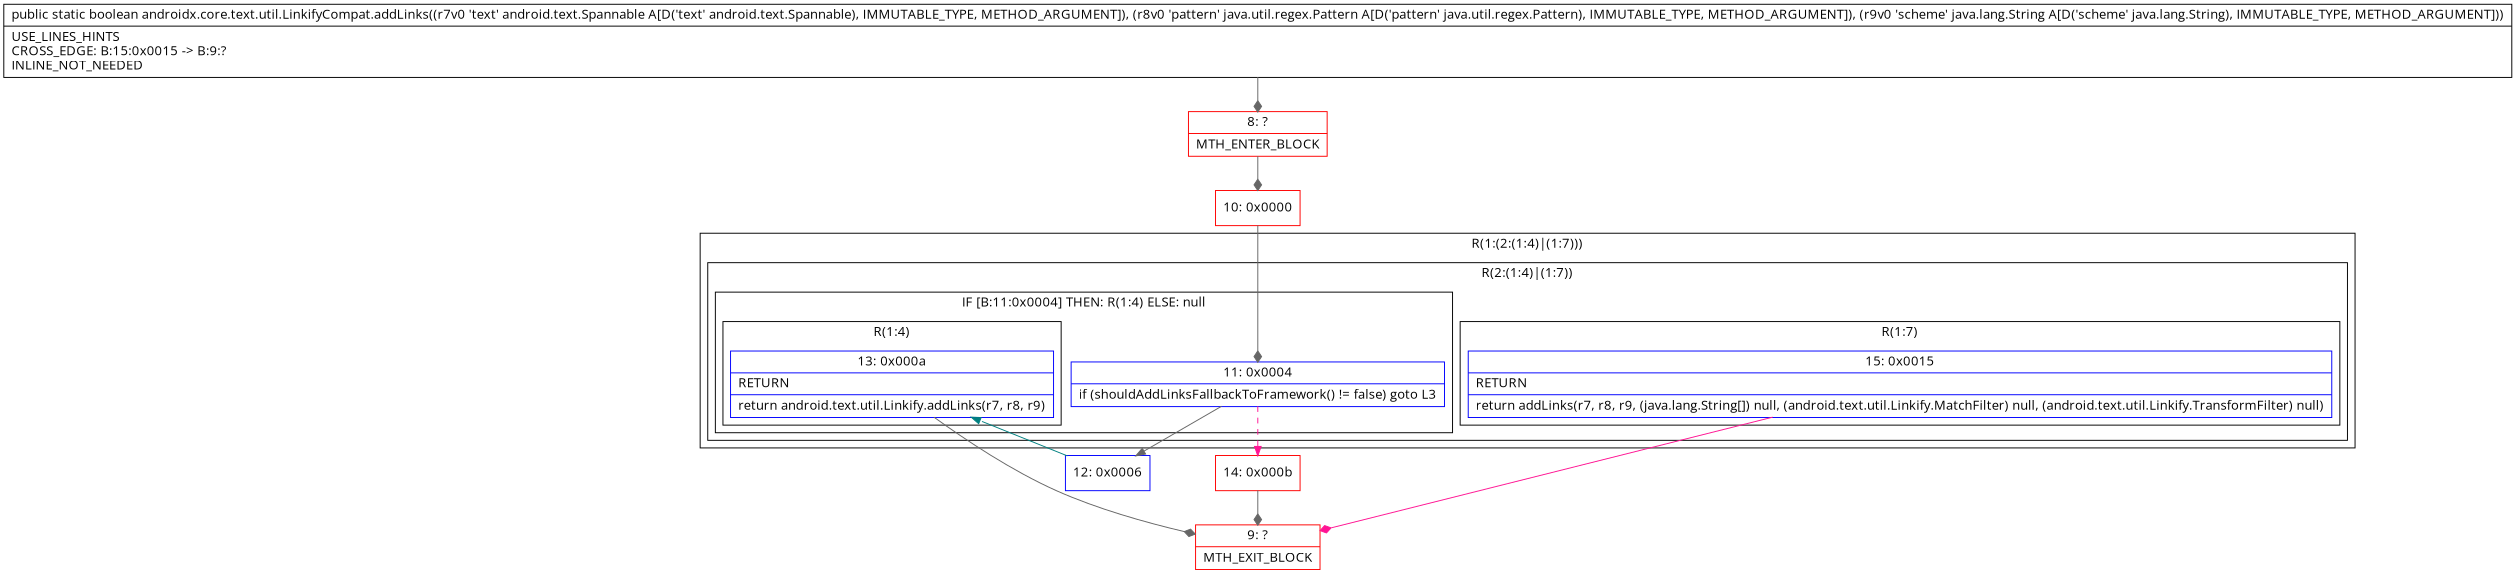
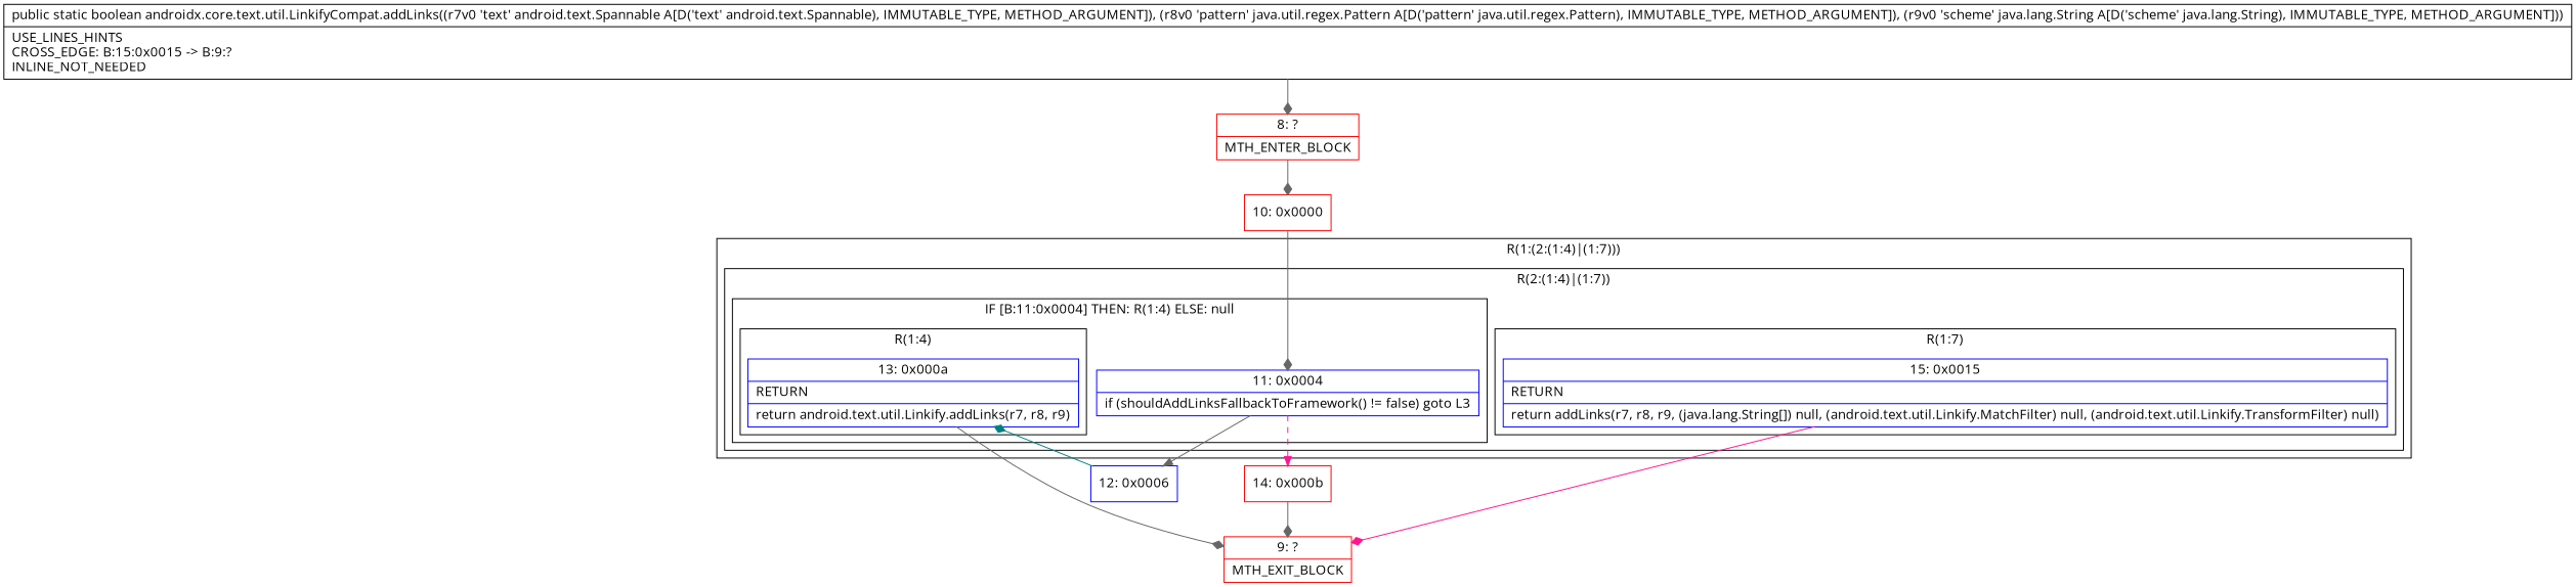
  digraph {
    fontname="Open Sans"
    node [color=blue fontname="Open Sans" shape=record]
    edge [arrowhead=diamond color=gray40 fontname="Open Sans"]
    n1 [label="{13\:\ 0x000a|RETURN\l|return android.text.util.Linkify.addLinks(r7, r8, r9)\l}"]
    n2 [label="{11\:\ 0x0004|if (shouldAddLinksFallbackToFramework() != false) goto L3\l}"]
    n3 [label="{15\:\ 0x0015|RETURN\l|return addLinks(r7, r8, r9, (java.lang.String[]) null, (android.text.util.Linkify.MatchFilter) null, (android.text.util.Linkify.TransformFilter) null)\l}"]
    n4 [color=red label="{9\:\ ?|MTH_EXIT_BLOCK\l}"]
    n5 [label="{12\:\ 0x0006}"]
    n6 [color=red label="{14\:\ 0x000b}"]
    n7 [color=red label="{8\:\ ?|MTH_ENTER_BLOCK\l}"]
    n8 [color=red label="{10\:\ 0x0000}"]
    n9 [label="{public static boolean androidx.core.text.util.LinkifyCompat.addLinks((r7v0 'text' android.text.Spannable A[D('text' android.text.Spannable), IMMUTABLE_TYPE, METHOD_ARGUMENT]), (r8v0 'pattern' java.util.regex.Pattern A[D('pattern' java.util.regex.Pattern), IMMUTABLE_TYPE, METHOD_ARGUMENT]), (r9v0 'scheme' java.lang.String A[D('scheme' java.lang.String), IMMUTABLE_TYPE, METHOD_ARGUMENT]))  | USE_LINES_HINTS\lCROSS_EDGE: B:15:0x0015 \-\> B:9:?\lINLINE_NOT_NEEDED\l}" color=""]
    subgraph cluster_1 {
      label="R(1:(2:(1:4)|(1:7)))"
      subgraph cluster_2 {
        label="R(2:(1:4)|(1:7))"
        subgraph cluster_3 {
          label="IF [B:11:0x0004] THEN: R(1:4) ELSE: null"
          n2
          subgraph cluster_4 {
            label="R(1:4)"
            n1
          }
        }
        subgraph cluster_5 {
          label="R(1:7)"
          n3
        }
      }
    }
    n1 -> n4
    n2 -> n5 [arrowhead=normal]
    n2 -> n6 [arrowhead=normal color=deeppink style=dashed]
    n3 -> n4 [color=deeppink]
-   n5 -> n1 [arrowhead=normal color=teal]
+   n5 -> n1 [color=teal]
    n6 -> n4
    n7 -> n8
    n8 -> n2
    n9 -> n7
  }
